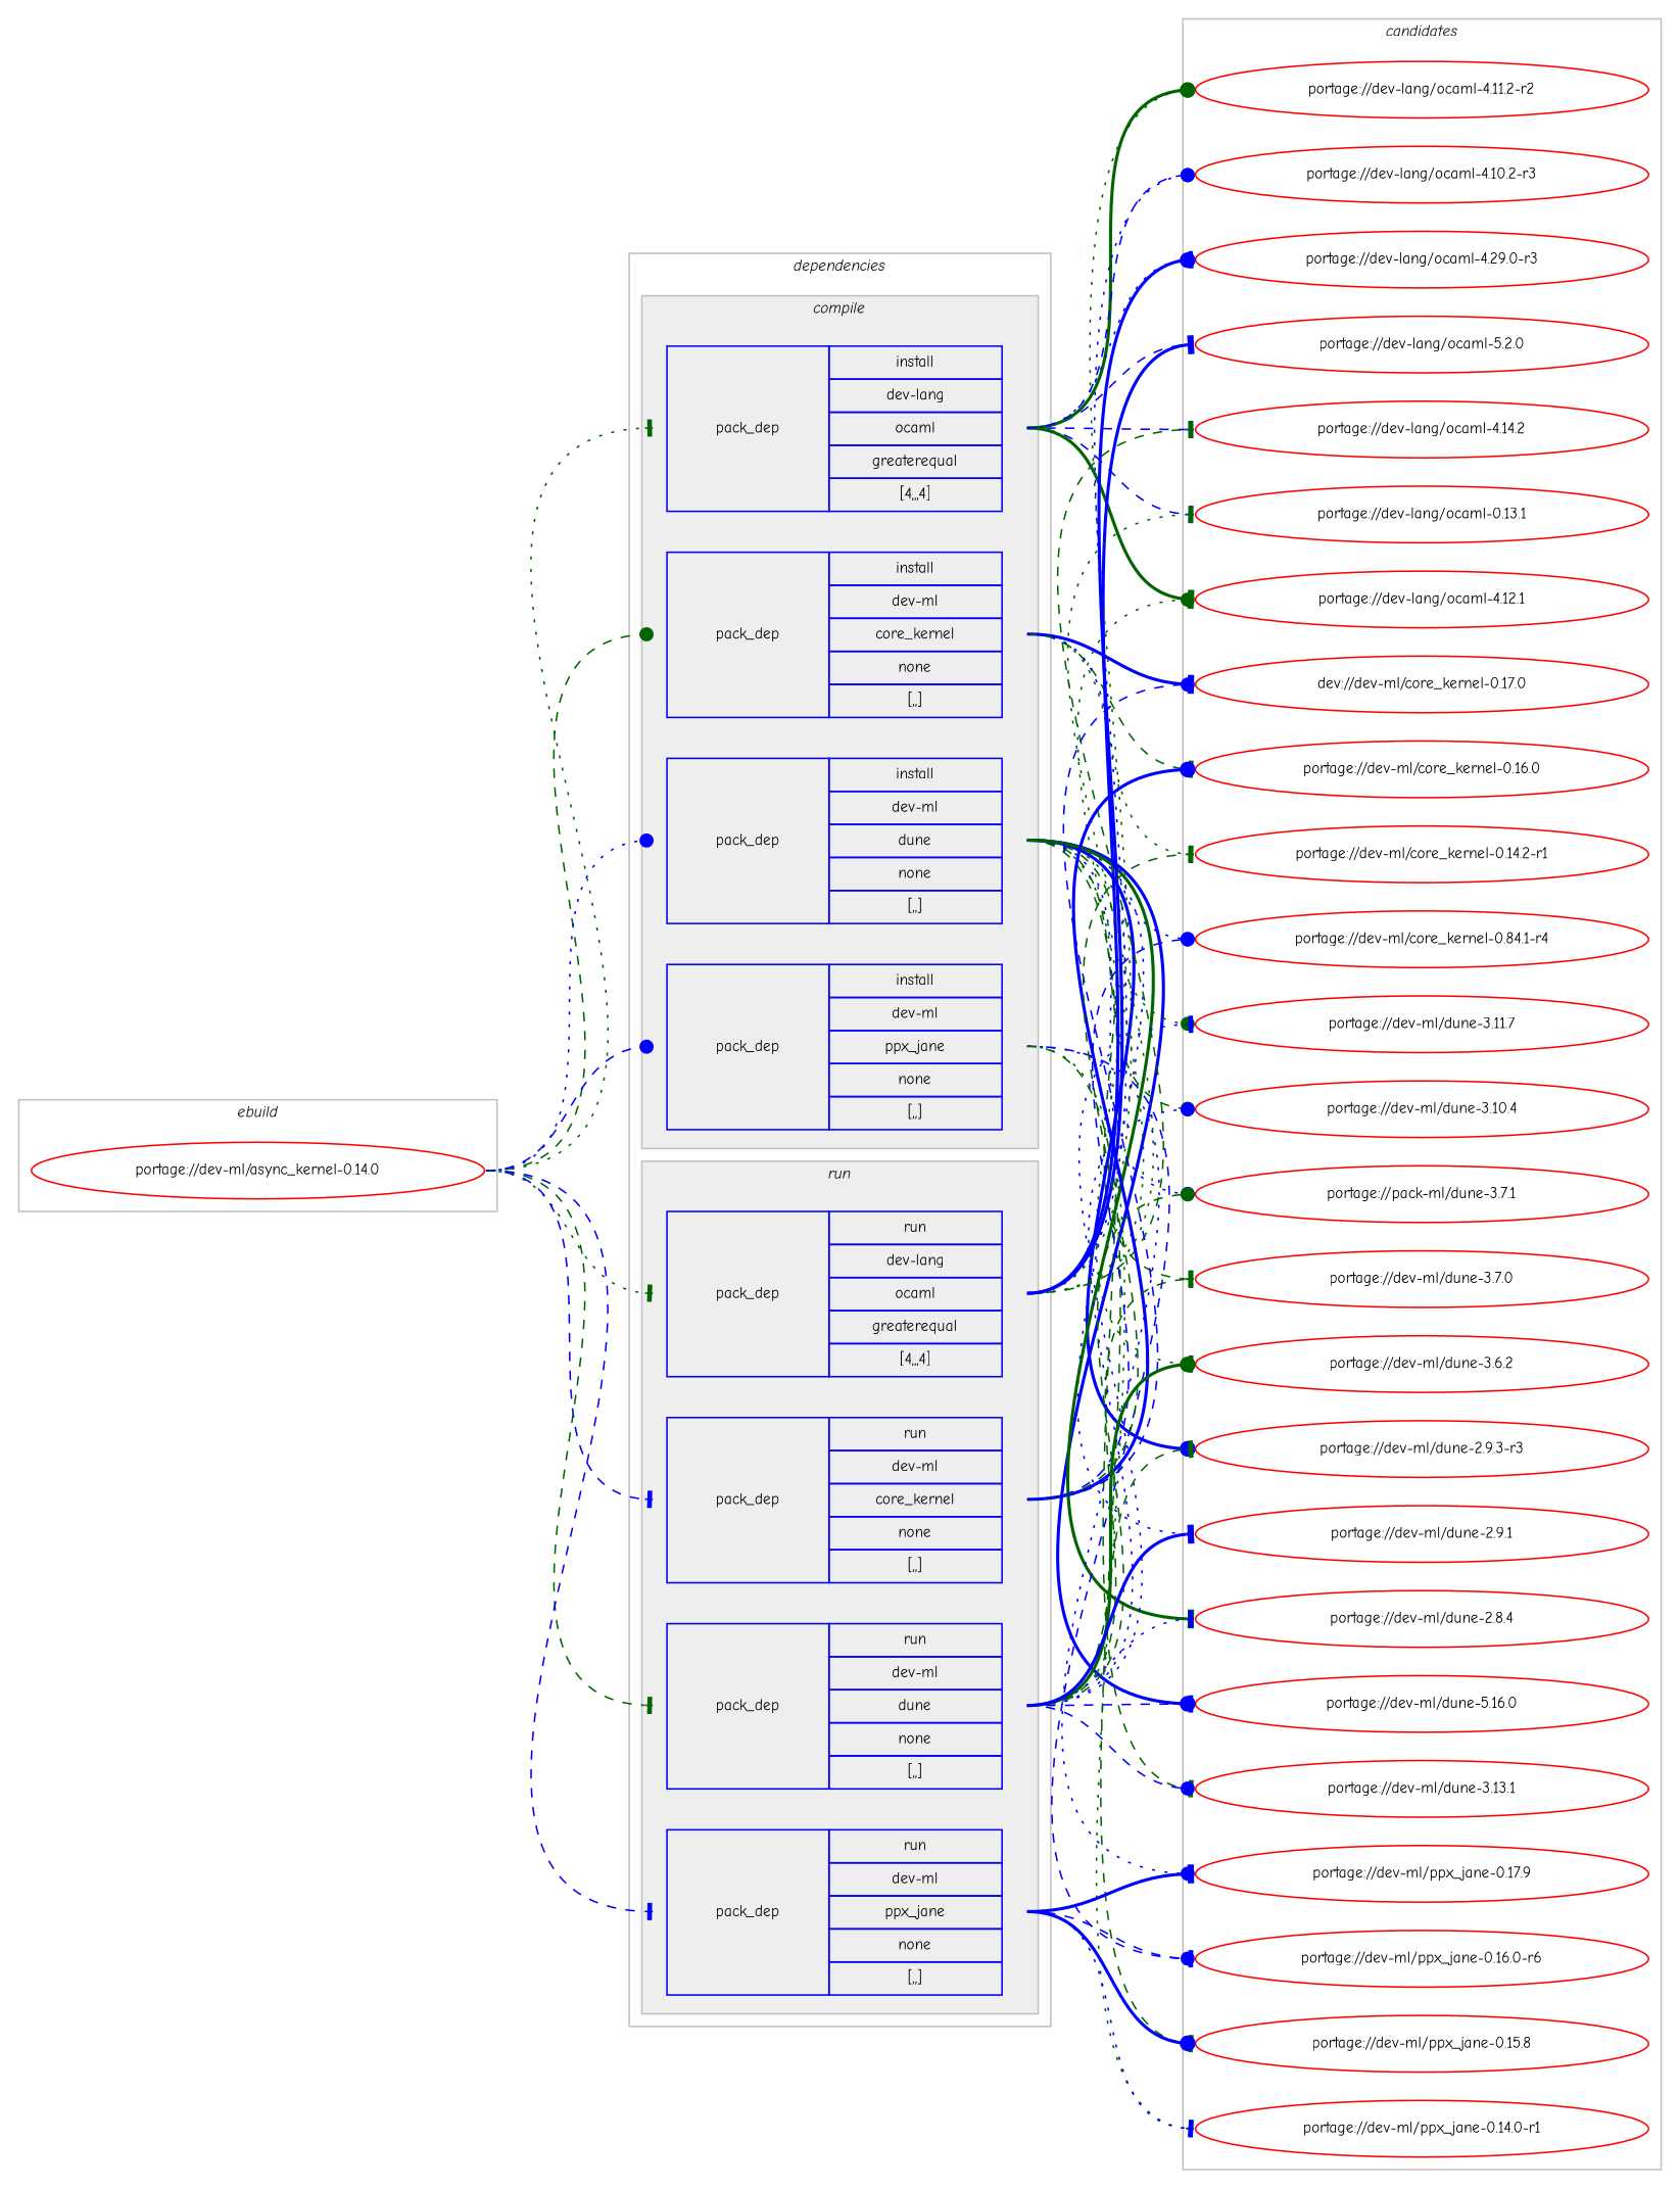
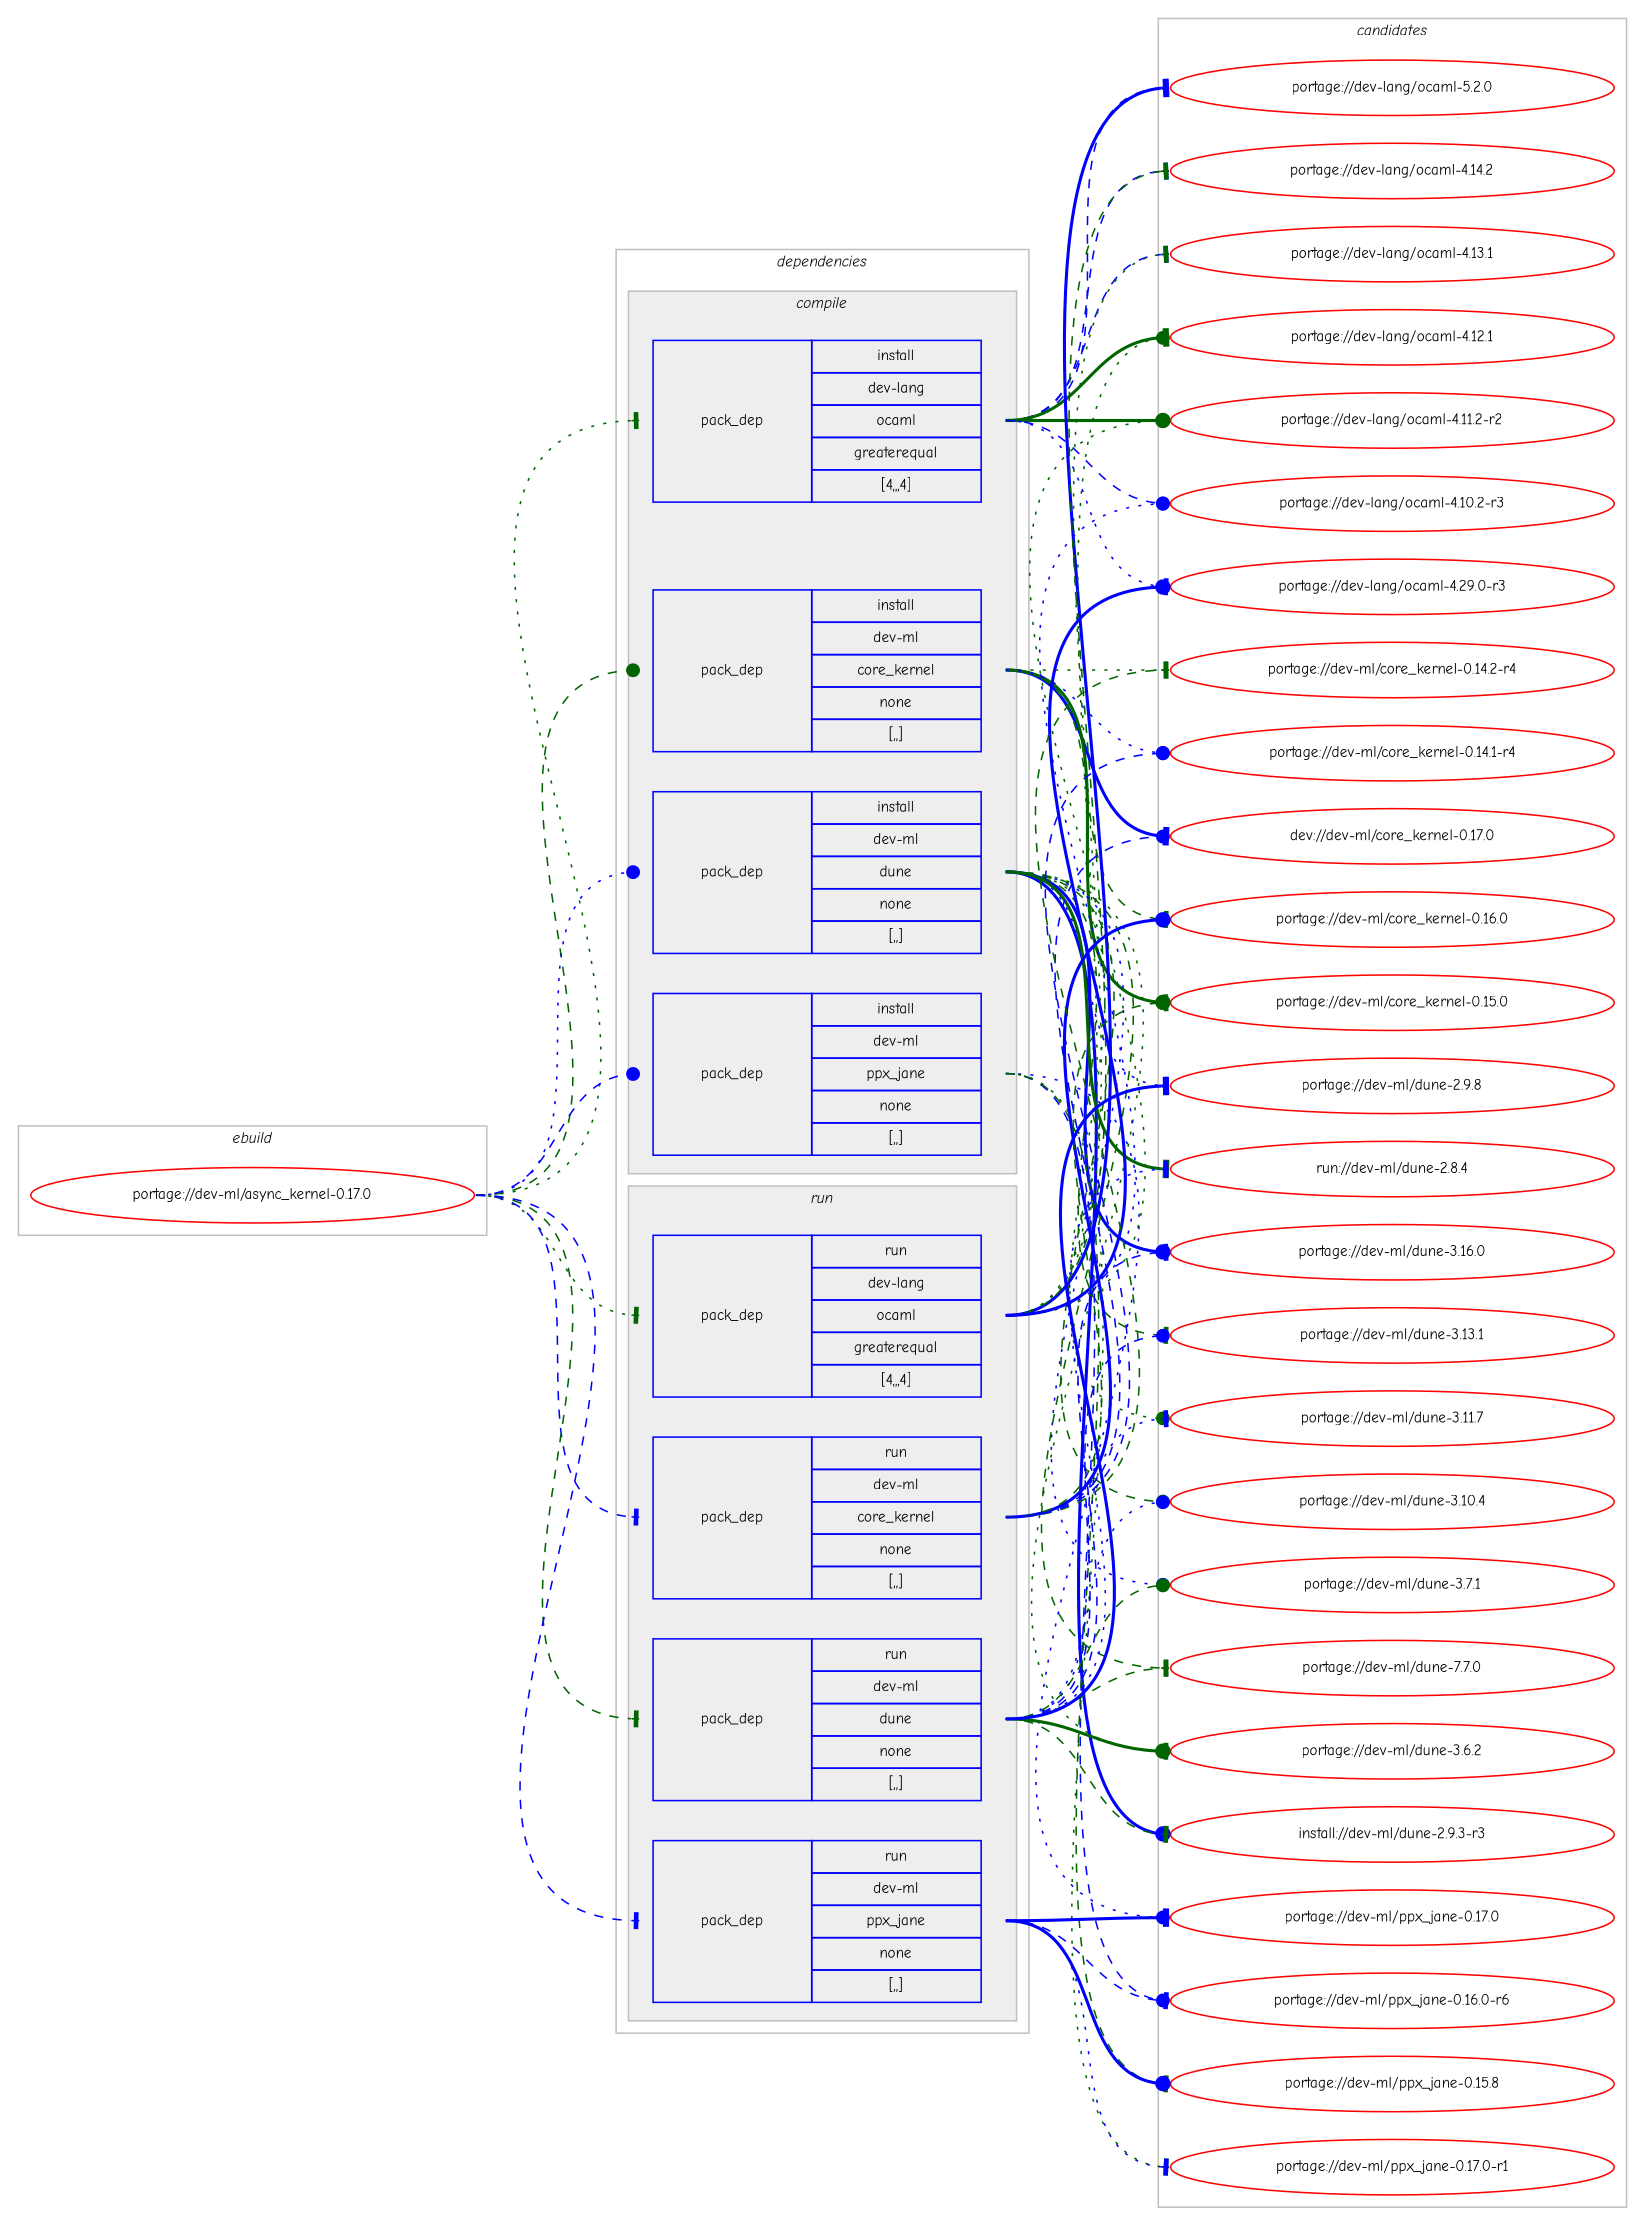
  digraph {
    compound=true
    concentrate=true
    fontname="Comic Neue"
    fontsize=10
    newrank=true
    rankdir=LR
    ranksep=1.5
    node [color=red fontname="Comic Neue" fontsize=10]
    edge [arrowhead=tee color=blue fontname="Comic Neue" headport=w style=dashed tailport=e weight=100]
-   n1 [label="portage://dev-ml/async_kernel-0.14.0" width=4]
+   n1 [label="portage://dev-ml/async_kernel-0.17.0" width=4]
    n2 [color=blue label=<<TABLE BORDER="0" CELLBORDER="1" CELLSPACING="0" CELLPADDING="4" WIDTH="220"><TR><TD ROWSPAN="6" CELLPADDING="30">pack_dep</TD></TR><TR><TD WIDTH="110">install</TD></TR><TR><TD>dev-lang</TD></TR><TR><TD>ocaml</TD></TR><TR><TD>greaterequal</TD></TR><TR><TD>[4,,,4]</TD></TR></TABLE>> shape=none]
    n3 [color=blue label=<<TABLE BORDER="0" CELLBORDER="1" CELLSPACING="0" CELLPADDING="4" WIDTH="220"><TR><TD ROWSPAN="6" CELLPADDING="30">pack_dep</TD></TR><TR><TD WIDTH="110">install</TD></TR><TR><TD>dev-ml</TD></TR><TR><TD>core_kernel</TD></TR><TR><TD>none</TD></TR><TR><TD>[,,]</TD></TR></TABLE>> shape=none]
    n4 [color=blue label=<<TABLE BORDER="0" CELLBORDER="1" CELLSPACING="0" CELLPADDING="4" WIDTH="220"><TR><TD ROWSPAN="6" CELLPADDING="30">pack_dep</TD></TR><TR><TD WIDTH="110">install</TD></TR><TR><TD>dev-ml</TD></TR><TR><TD>dune</TD></TR><TR><TD>none</TD></TR><TR><TD>[,,]</TD></TR></TABLE>> shape=none]
    n5 [color=blue label=<<TABLE BORDER="0" CELLBORDER="1" CELLSPACING="0" CELLPADDING="4" WIDTH="220"><TR><TD ROWSPAN="6" CELLPADDING="30">pack_dep</TD></TR><TR><TD WIDTH="110">install</TD></TR><TR><TD>dev-ml</TD></TR><TR><TD>ppx_jane</TD></TR><TR><TD>none</TD></TR><TR><TD>[,,]</TD></TR></TABLE>> shape=none]
    n6 [color=blue label=<<TABLE BORDER="0" CELLBORDER="1" CELLSPACING="0" CELLPADDING="4" WIDTH="220"><TR><TD ROWSPAN="6" CELLPADDING="30">pack_dep</TD></TR><TR><TD WIDTH="110">run</TD></TR><TR><TD>dev-lang</TD></TR><TR><TD>ocaml</TD></TR><TR><TD>greaterequal</TD></TR><TR><TD>[4,,,4]</TD></TR></TABLE>> shape=none]
    n7 [color=blue label=<<TABLE BORDER="0" CELLBORDER="1" CELLSPACING="0" CELLPADDING="4" WIDTH="220"><TR><TD ROWSPAN="6" CELLPADDING="30">pack_dep</TD></TR><TR><TD WIDTH="110">run</TD></TR><TR><TD>dev-ml</TD></TR><TR><TD>core_kernel</TD></TR><TR><TD>none</TD></TR><TR><TD>[,,]</TD></TR></TABLE>> shape=none]
    n8 [color=blue label=<<TABLE BORDER="0" CELLBORDER="1" CELLSPACING="0" CELLPADDING="4" WIDTH="220"><TR><TD ROWSPAN="6" CELLPADDING="30">pack_dep</TD></TR><TR><TD WIDTH="110">run</TD></TR><TR><TD>dev-ml</TD></TR><TR><TD>dune</TD></TR><TR><TD>none</TD></TR><TR><TD>[,,]</TD></TR></TABLE>> shape=none]
    n9 [color=blue label=<<TABLE BORDER="0" CELLBORDER="1" CELLSPACING="0" CELLPADDING="4" WIDTH="220"><TR><TD ROWSPAN="6" CELLPADDING="30">pack_dep</TD></TR><TR><TD WIDTH="110">run</TD></TR><TR><TD>dev-ml</TD></TR><TR><TD>ppx_jane</TD></TR><TR><TD>none</TD></TR><TR><TD>[,,]</TD></TR></TABLE>> shape=none]
    n10 [label="portage://dev-lang/ocaml-5.2.0" width=4]
    n11 [label="portage://dev-lang/ocaml-4.14.2" width=4]
-   n12 [label="portage://dev-lang/ocaml-0.13.1" width=4]
+   n12 [label="portage://dev-lang/ocaml-4.13.1" width=4]
    n13 [label="portage://dev-lang/ocaml-4.12.1" width=4]
    n14 [label="portage://dev-lang/ocaml-4.11.2-r2" width=4]
    n15 [label="portage://dev-lang/ocaml-4.10.2-r3" width=4]
    n16 [label="portage://dev-lang/ocaml-4.29.0-r3" width=4]
    n17 [label="dev://dev-ml/core_kernel-0.17.0" width=4]
    n18 [label="portage://dev-ml/core_kernel-0.16.0" width=4]
-   n20 [label="portage://dev-ml/core_kernel-0.14.2-r1" width=4]
-   n21 [label="portage://dev-ml/core_kernel-0.84.1-r4" width=4]
-   n22 [label="portage://dev-ml/dune-5.16.0" width=4]
+   n19 [label="portage://dev-ml/core_kernel-0.15.0" width=4]
+   n20 [label="portage://dev-ml/core_kernel-0.14.2-r4" width=4]
+   n21 [label="portage://dev-ml/core_kernel-0.14.1-r4" width=4]
+   n22 [label="portage://dev-ml/dune-3.16.0" width=4]
    n23 [label="portage://dev-ml/dune-3.13.1" width=4]
    n24 [label="portage://dev-ml/dune-3.11.7" width=4]
    n25 [label="portage://dev-ml/dune-3.10.4" width=4]
-   n26 [label="portage://pack-ml/dune-3.7.1" width=4]
-   n27 [label="portage://dev-ml/dune-3.7.0" width=4]
+   n26 [label="portage://dev-ml/dune-3.7.1" width=4]
+   n27 [label="portage://dev-ml/dune-7.7.0" width=4]
    n28 [label="portage://dev-ml/dune-3.6.2" width=4]
-   n29 [label="portage://dev-ml/dune-2.9.3-r3" width=4]
-   n30 [label="portage://dev-ml/dune-2.9.1" width=4]
-   n31 [label="portage://dev-ml/dune-2.8.4" width=4]
-   n32 [label="portage://dev-ml/ppx_jane-0.17.9" width=4]
+   n29 [label="install://dev-ml/dune-2.9.3-r3" width=4]
+   n30 [label="portage://dev-ml/dune-2.9.8" width=4]
+   n31 [label="run://dev-ml/dune-2.8.4" width=4]
+   n32 [label="portage://dev-ml/ppx_jane-0.17.0" width=4]
    n33 [label="portage://dev-ml/ppx_jane-0.16.0-r6" width=4]
    n34 [label="portage://dev-ml/ppx_jane-0.15.8" width=4]
-   n35 [label="portage://dev-ml/ppx_jane-0.14.0-r1" width=4]
+   n35 [label="portage://dev-ml/ppx_jane-0.17.0-r1" width=4]
    subgraph cluster_1 {
      color=gray
      label=<<i>ebuild</i>>
      rank=same
      n1
    }
    subgraph cluster_2 {
      color=gray
      label=<<i>dependencies</i>>
      subgraph cluster_3 {
        color=gray
        fillcolor="#eeeeee"
        label=<<i>compile</i>>
        style=filled
        subgraph sub_4 {
          color=gray
          fillcolor="#eeeeee"
          label=<<i>compile</i>>
          style=filled
          n2
        }
        subgraph sub_5 {
          color=gray
          fillcolor="#eeeeee"
          label=<<i>compile</i>>
          style=filled
          n3
        }
        subgraph sub_6 {
          color=gray
          fillcolor="#eeeeee"
          label=<<i>compile</i>>
          style=filled
          n4
        }
        subgraph sub_7 {
          color=gray
          fillcolor="#eeeeee"
          label=<<i>compile</i>>
          style=filled
          n5
        }
      }
      subgraph cluster_8 {
        color=gray
        fillcolor="#eeeeee"
        label=<<i>compile and run</i>>
        style=filled
      }
      subgraph cluster_9 {
        color=gray
        fillcolor="#eeeeee"
        label=<<i>run</i>>
        style=filled
        subgraph sub_10 {
          color=gray
          fillcolor="#eeeeee"
          label=<<i>run</i>>
          style=filled
          n6
        }
        subgraph sub_11 {
          color=gray
          fillcolor="#eeeeee"
          label=<<i>run</i>>
          style=filled
          n7
        }
        subgraph sub_12 {
          color=gray
          fillcolor="#eeeeee"
          label=<<i>run</i>>
          style=filled
          n8
        }
        subgraph sub_13 {
          color=gray
          fillcolor="#eeeeee"
          label=<<i>run</i>>
          style=filled
          n9
        }
      }
    }
    subgraph cluster_14 {
      color=gray
      label=<<i>candidates</i>>
      rank=same
      subgraph sub_15 {
        color=black
        label=<<i>candidates</i>>
        nodesep=1
        rank=same
        n10
        n11
        n12
        n13
        n14
        n15
        n16
      }
      subgraph sub_16 {
        color=black
        label=<<i>candidates</i>>
        nodesep=1
        rank=same
        n17
        n18
+       n19
        n20
        n21
      }
      subgraph sub_17 {
        color=black
        label=<<i>candidates</i>>
        nodesep=1
        rank=same
        n22
        n23
        n24
        n25
        n26
        n27
        n28
        n29
        n30
        n31
      }
      subgraph sub_18 {
        color=black
        label=<<i>candidates</i>>
        nodesep=1
        rank=same
        n32
        n33
        n34
        n35
      }
      subgraph sub_19 {
        color=black
        label=<<i>candidates</i>>
        nodesep=1
        rank=same
        n10
        n11
        n12
        n13
        n14
        n15
        n16
      }
      subgraph sub_20 {
        color=black
        label=<<i>candidates</i>>
        nodesep=1
        rank=same
        n17
        n18
+       n19
        n20
        n21
      }
      subgraph sub_21 {
        color=black
        label=<<i>candidates</i>>
        nodesep=1
        rank=same
        n22
        n23
        n24
        n25
        n26
        n27
        n28
        n29
        n30
        n31
      }
      subgraph sub_22 {
        color=black
        label=<<i>candidates</i>>
        nodesep=1
        rank=same
        n32
        n33
        n34
        n35
      }
    }
    n1 -> n2 [color=darkgreen style=dotted weight=20]
    n1 -> n3 [arrowhead=dot color=darkgreen weight=20]
    n1 -> n4 [arrowhead=dot style=dotted weight=20]
    n1 -> n5 [arrowhead=dot weight=20]
    n1 -> n6 [color=darkgreen style=dotted weight=20]
    n1 -> n7 [weight=20]
    n1 -> n8 [color=darkgreen weight=20]
    n1 -> n9 [weight=20]
    n2 -> n10
    n2 -> n11
    n2 -> n12
    n2 -> n13 [color=darkgreen style=bold]
    n2 -> n14 [arrowhead=dot color=darkgreen style=bold]
    n2 -> n15 [arrowhead=dot]
    n2 -> n16 [style=dotted]
    n3 -> n17 [style=bold]
    n3 -> n18 [color=darkgreen]
+   n3 -> n19 [arrowhead=dot color=darkgreen style=bold]
    n3 -> n20 [color=darkgreen style=dotted]
    n3 -> n21 [arrowhead=dot style=dotted]
    n4 -> n22 [arrowhead=dot style=bold]
    n4 -> n23 [color=darkgreen]
    n4 -> n24 [arrowhead=dot color=darkgreen style=dotted]
    n4 -> n25 [arrowhead=dot color=darkgreen]
    n4 -> n26 [arrowhead=dot style=dotted]
    n4 -> n27 [color=darkgreen]
    n4 -> n28 [color=darkgreen style=dotted]
    n4 -> n29 [arrowhead=dot style=bold]
    n4 -> n30 [style=dotted]
    n4 -> n31 [color=darkgreen style=bold]
    n5 -> n32 [arrowhead=dot style=dotted]
    n5 -> n33
    n5 -> n34 [color=darkgreen]
    n5 -> n35 [color=darkgreen style=dotted]
    n6 -> n10 [style=bold]
    n6 -> n11 [color=darkgreen]
    n6 -> n12 [color=darkgreen style=dotted]
    n6 -> n13 [arrowhead=dot color=darkgreen style=dotted]
    n6 -> n14 [arrowhead=dot color=darkgreen style=dotted]
    n6 -> n15 [arrowhead=dot style=dotted]
    n6 -> n16 [arrowhead=dot style=bold]
    n7 -> n17 [arrowhead=dot]
    n7 -> n18 [arrowhead=dot style=bold]
+   n7 -> n19 [color=darkgreen]
    n7 -> n20 [color=darkgreen]
    n7 -> n21 [arrowhead=dot]
    n8 -> n22
    n8 -> n23 [arrowhead=dot]
    n8 -> n24 [style=dotted]
    n8 -> n25 [arrowhead=dot style=dotted]
    n8 -> n26 [arrowhead=dot color=darkgreen]
    n8 -> n27 [color=darkgreen]
    n8 -> n28 [arrowhead=dot color=darkgreen style=bold]
    n8 -> n29 [color=darkgreen]
    n8 -> n30 [style=bold]
    n8 -> n31 [style=dotted]
    n9 -> n32 [style=bold]
    n9 -> n33 [arrowhead=dot]
    n9 -> n34 [arrowhead=dot style=bold]
    n9 -> n35 [style=dotted]
  }
